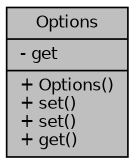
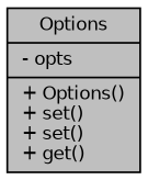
  digraph {
-   n1 [color=black fillcolor=grey75 fontcolor=black fontname=Helvetica fontsize=10 height=0.2 label="{Options\n|- get\l|+ Options()\l+ set()\l+ set()\l+ get()\l}" shape=record style=filled width=0.4]
+   n1 [color=black fillcolor=grey75 fontcolor=black fontname=Helvetica fontsize=10 height=0.2 label="{Options\n|- opts\l|+ Options()\l+ set()\l+ set()\l+ get()\l}" shape=record style=filled width=0.4]
  }
